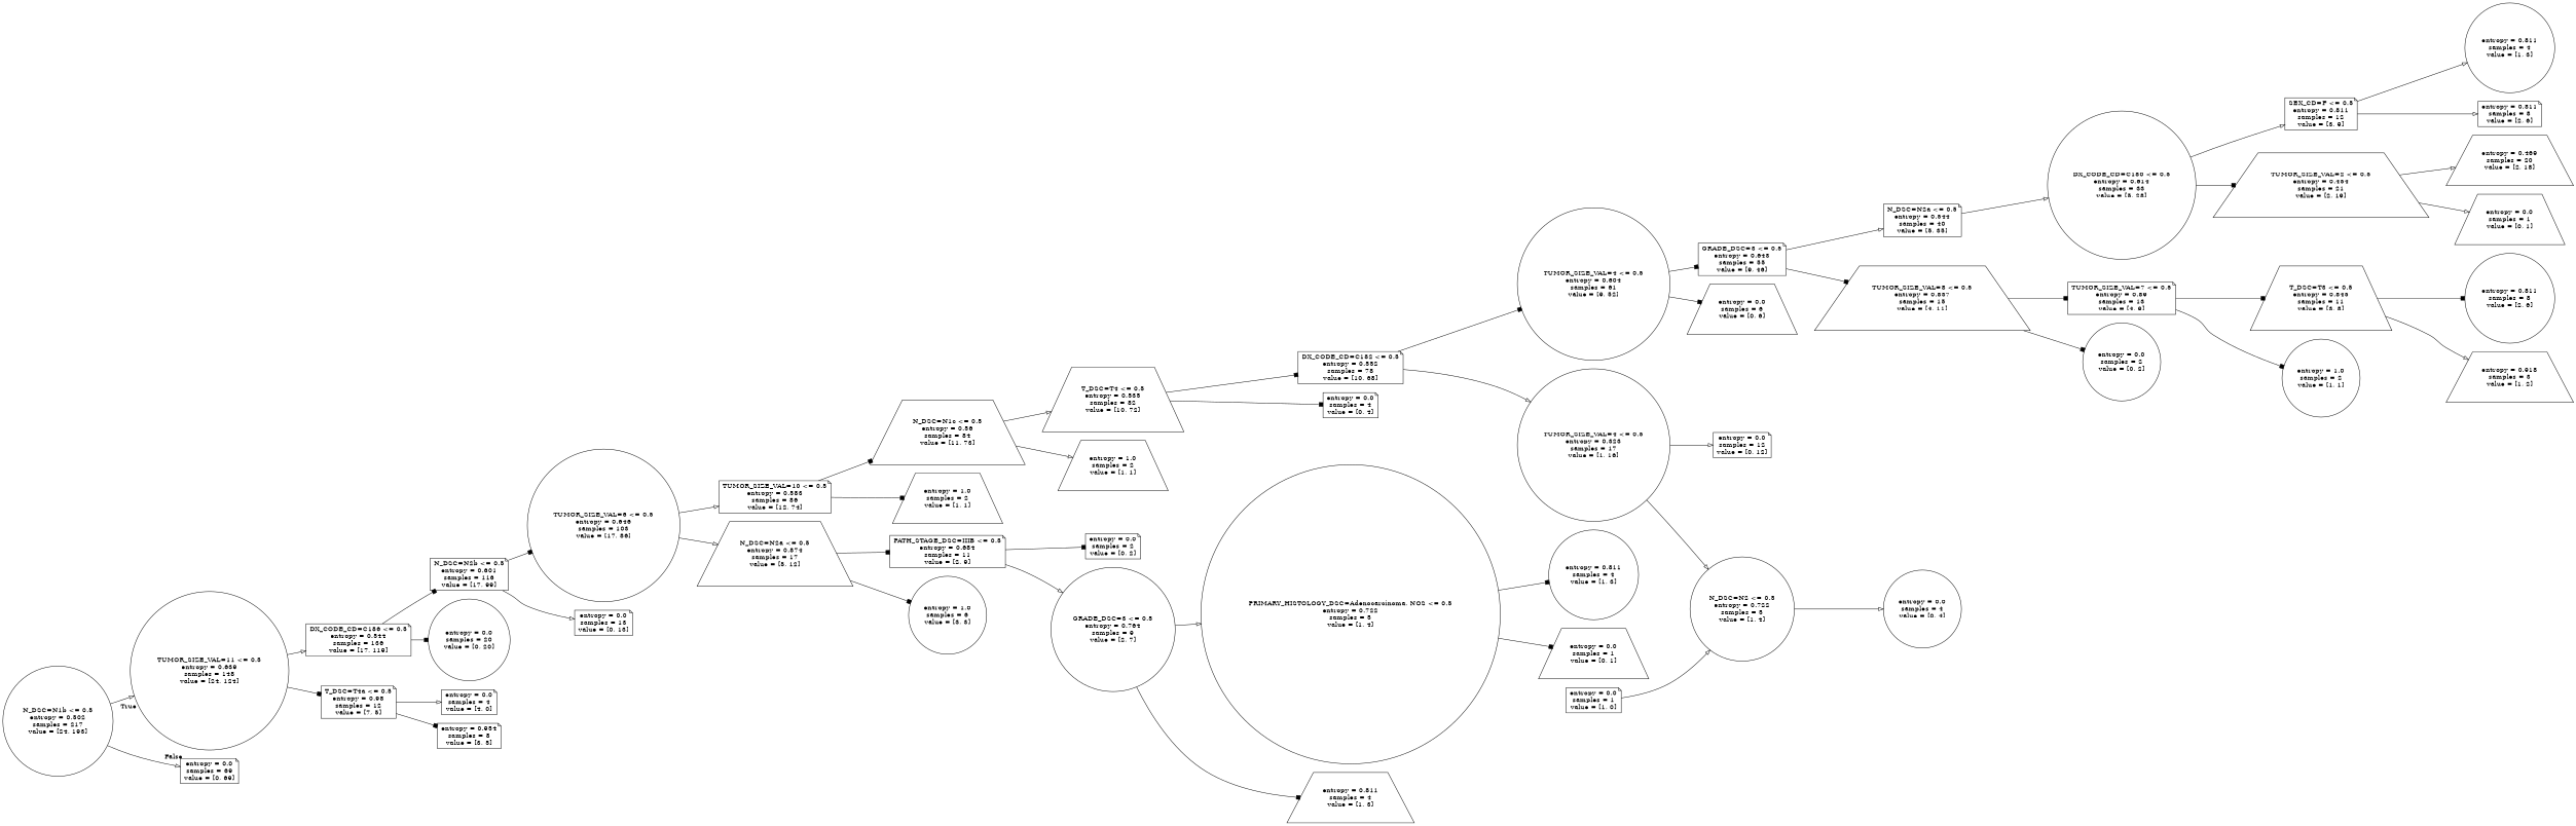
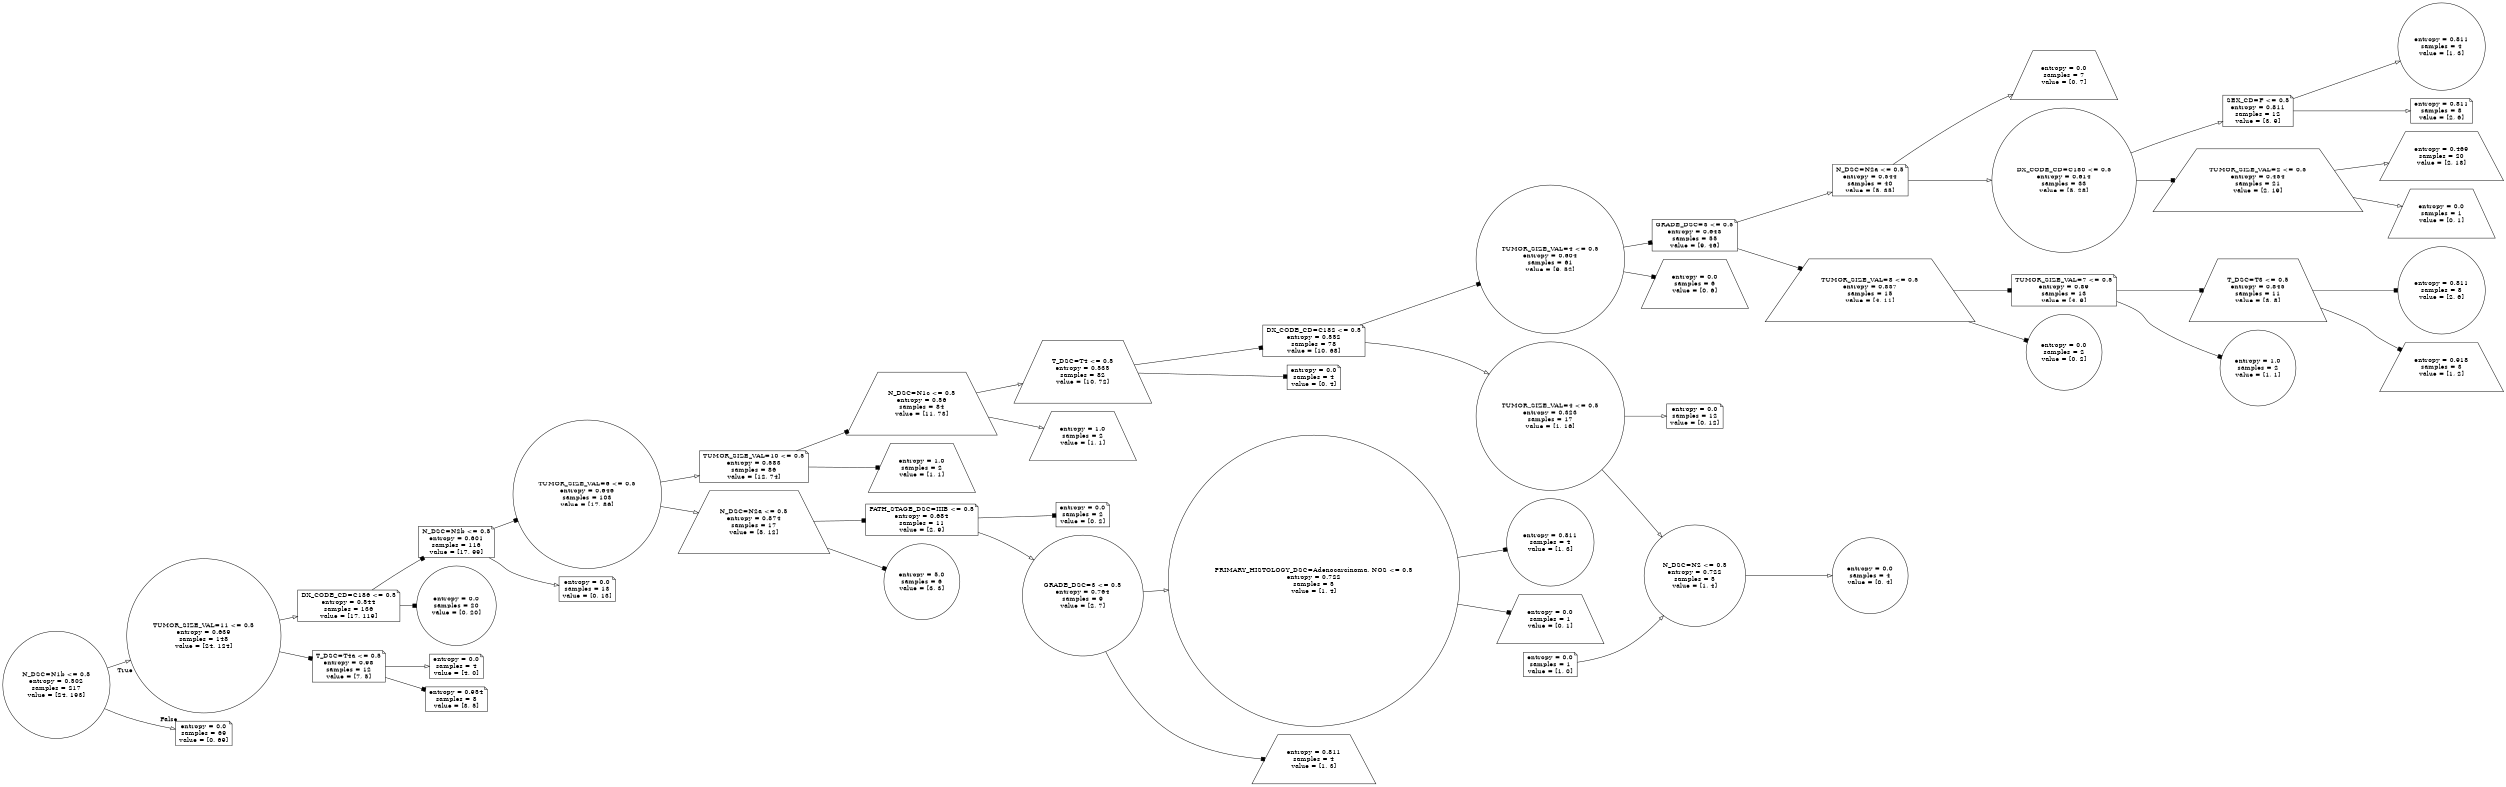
  digraph {
    rankdir=LR
    node [shape=note]
    edge [arrowhead=box]
    n1 [label="N_DSC=N1b <= 0.5\nentropy = 0.502\nsamples = 217\nvalue = [24, 193]" shape=circle]
    n2 [label="TUMOR_SIZE_VAL=11 <= 0.5\nentropy = 0.639\nsamples = 148\nvalue = [24, 124]" shape=circle]
    n3 [label="entropy = 0.0\nsamples = 69\nvalue = [0, 69]"]
    n4 [label="DX_CODE_CD=C186 <= 0.5\nentropy = 0.544\nsamples = 136\nvalue = [17, 119]"]
    n5 [label="T_DSC=T4a <= 0.5\nentropy = 0.98\nsamples = 12\nvalue = [7, 5]"]
    n6 [label="N_DSC=N2b <= 0.5\nentropy = 0.601\nsamples = 116\nvalue = [17, 99]"]
    n7 [label="entropy = 0.0\nsamples = 20\nvalue = [0, 20]" shape=circle]
    n8 [label="entropy = 0.0\nsamples = 4\nvalue = [4, 0]"]
    n9 [label="entropy = 0.954\nsamples = 8\nvalue = [3, 5]"]
    n10 [label="TUMOR_SIZE_VAL=6 <= 0.5\nentropy = 0.646\nsamples = 103\nvalue = [17, 86]" shape=circle]
    n11 [label="entropy = 0.0\nsamples = 13\nvalue = [0, 13]"]
    n12 [label="TUMOR_SIZE_VAL=10 <= 0.5\nentropy = 0.583\nsamples = 86\nvalue = [12, 74]"]
    n13 [label="N_DSC=N2a <= 0.5\nentropy = 0.874\nsamples = 17\nvalue = [5, 12]" shape=trapezium]
    n14 [label="N_DSC=N1c <= 0.5\nentropy = 0.56\nsamples = 84\nvalue = [11, 73]" shape=trapezium]
    n15 [label="entropy = 1.0\nsamples = 2\nvalue = [1, 1]" shape=trapezium]
    n16 [label="PATH_STAGE_DSC=IIIB <= 0.5\nentropy = 0.684\nsamples = 11\nvalue = [2, 9]"]
-   n17 [label="entropy = 1.0\nsamples = 6\nvalue = [3, 3]" shape=circle]
+   n17 [label="entropy = 5.0\nsamples = 6\nvalue = [3, 3]" shape=circle]
    n18 [label="T_DSC=T4 <= 0.5\nentropy = 0.535\nsamples = 82\nvalue = [10, 72]" shape=trapezium]
    n19 [label="entropy = 1.0\nsamples = 2\nvalue = [1, 1]" shape=trapezium]
    n20 [label="DX_CODE_CD=C182 <= 0.5\nentropy = 0.552\nsamples = 78\nvalue = [10, 68]"]
    n21 [label="entropy = 0.0\nsamples = 4\nvalue = [0, 4]"]
    n22 [label="TUMOR_SIZE_VAL=4 <= 0.5\nentropy = 0.604\nsamples = 61\nvalue = [9, 52]" shape=circle]
    n23 [label="TUMOR_SIZE_VAL=4 <= 0.5\nentropy = 0.323\nsamples = 17\nvalue = [1, 16]" shape=circle]
    n24 [label="GRADE_DSC=3 <= 0.5\nentropy = 0.643\nsamples = 55\nvalue = [9, 46]"]
    n25 [label="entropy = 0.0\nsamples = 6\nvalue = [0, 6]" shape=trapezium]
    n26 [label="entropy = 0.0\nsamples = 12\nvalue = [0, 12]"]
    n27 [label="N_DSC=N2 <= 0.5\nentropy = 0.722\nsamples = 5\nvalue = [1, 4]" shape=circle]
    n28 [label="N_DSC=N2a <= 0.5\nentropy = 0.544\nsamples = 40\nvalue = [5, 35]"]
    n29 [label="TUMOR_SIZE_VAL=8 <= 0.5\nentropy = 0.837\nsamples = 15\nvalue = [4, 11]" shape=trapezium]
+   n30 [label="entropy = 0.0\nsamples = 7\nvalue = [0, 7]" shape=trapezium]
    n31 [label="DX_CODE_CD=C180 <= 0.5\nentropy = 0.614\nsamples = 33\nvalue = [5, 28]" shape=circle]
    n32 [label="TUMOR_SIZE_VAL=7 <= 0.5\nentropy = 0.89\nsamples = 13\nvalue = [4, 9]"]
    n33 [label="entropy = 0.0\nsamples = 2\nvalue = [0, 2]" shape=circle]
    n34 [label="SEX_CD=F <= 0.5\nentropy = 0.811\nsamples = 12\nvalue = [3, 9]"]
    n35 [label="TUMOR_SIZE_VAL=2 <= 0.5\nentropy = 0.454\nsamples = 21\nvalue = [2, 19]" shape=trapezium]
    n36 [label="entropy = 0.811\nsamples = 4\nvalue = [1, 3]" shape=circle]
    n37 [label="entropy = 0.811\nsamples = 8\nvalue = [2, 6]"]
    n38 [label="entropy = 0.469\nsamples = 20\nvalue = [2, 18]" shape=trapezium]
    n39 [label="entropy = 0.0\nsamples = 1\nvalue = [0, 1]" shape=trapezium]
    n40 [label="T_DSC=T3 <= 0.5\nentropy = 0.845\nsamples = 11\nvalue = [3, 8]" shape=trapezium]
    n41 [label="entropy = 1.0\nsamples = 2\nvalue = [1, 1]" shape=circle]
    n42 [label="entropy = 0.811\nsamples = 8\nvalue = [2, 6]" shape=circle]
    n43 [label="entropy = 0.918\nsamples = 3\nvalue = [1, 2]" shape=trapezium]
    n44 [label="entropy = 0.0\nsamples = 4\nvalue = [0, 4]" shape=circle]
    n45 [label="entropy = 0.0\nsamples = 1\nvalue = [1, 0]"]
    n46 [label="entropy = 0.0\nsamples = 2\nvalue = [0, 2]"]
    n47 [label="GRADE_DSC=3 <= 0.5\nentropy = 0.764\nsamples = 9\nvalue = [2, 7]" shape=circle]
    n48 [label="PRIMARY_HISTOLOGY_DSC=Adenocarcinoma, NOS <= 0.5\nentropy = 0.722\nsamples = 5\nvalue = [1, 4]" shape=circle]
    n49 [label="entropy = 0.811\nsamples = 4\nvalue = [1, 3]" shape=trapezium]
    n50 [label="entropy = 0.811\nsamples = 4\nvalue = [1, 3]" shape=circle]
    n51 [label="entropy = 0.0\nsamples = 1\nvalue = [0, 1]" shape=trapezium]
    n1 -> n2 [arrowhead=onormal headlabel=True labelangle=45 labeldistance=2.5]
    n1 -> n3 [arrowhead=onormal headlabel=False labelangle=-45 labeldistance=2.5]
    n2 -> n4 [arrowhead=onormal]
    n2 -> n5
    n4 -> n6
    n4 -> n7
    n5 -> n8 [arrowhead=onormal]
    n5 -> n9
    n6 -> n10
    n6 -> n11 [arrowhead=onormal]
    n10 -> n12 [arrowhead=onormal]
    n10 -> n13 [arrowhead=onormal]
    n12 -> n14
    n12 -> n15
    n13 -> n16
    n13 -> n17
    n14 -> n18 [arrowhead=onormal]
    n14 -> n19 [arrowhead=onormal]
    n16 -> n46
    n16 -> n47 [arrowhead=onormal]
    n18 -> n20
    n18 -> n21
    n20 -> n22
    n20 -> n23 [arrowhead=onormal]
    n22 -> n24
    n22 -> n25
    n23 -> n26 [arrowhead=onormal]
    n23 -> n27 [arrowhead=onormal]
    n24 -> n28 [arrowhead=onormal]
    n24 -> n29
    n27 -> n44 [arrowhead=onormal]
+   n28 -> n30 [arrowhead=onormal]
    n28 -> n31 [arrowhead=onormal]
    n29 -> n32
    n29 -> n33
    n31 -> n34 [arrowhead=onormal]
    n31 -> n35
    n32 -> n40
    n32 -> n41
    n34 -> n36 [arrowhead=onormal]
    n34 -> n37 [arrowhead=onormal]
    n35 -> n38 [arrowhead=onormal]
    n35 -> n39 [arrowhead=onormal]
    n40 -> n42
-   n40 -> n43 [arrowhead=onormal]
+   n40 -> n43
    n45 -> n27 [arrowhead=onormal]
    n47 -> n48 [arrowhead=onormal]
    n47 -> n49
    n48 -> n50
    n48 -> n51
  }
